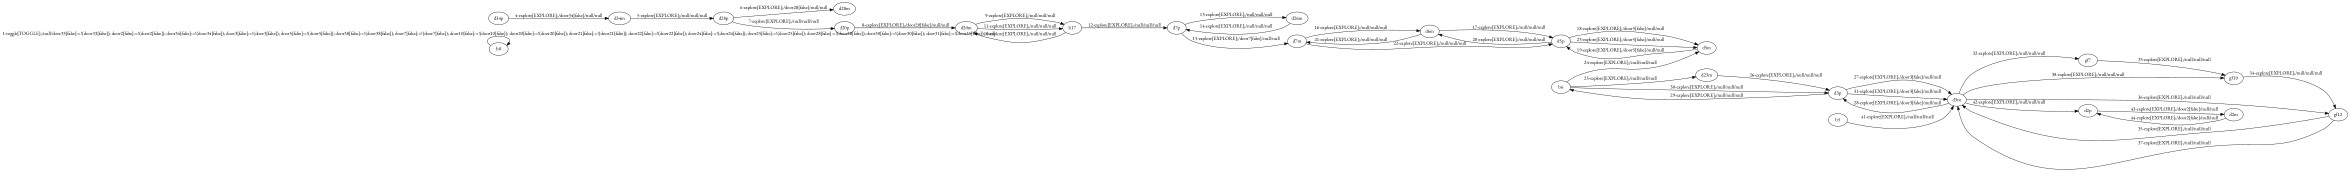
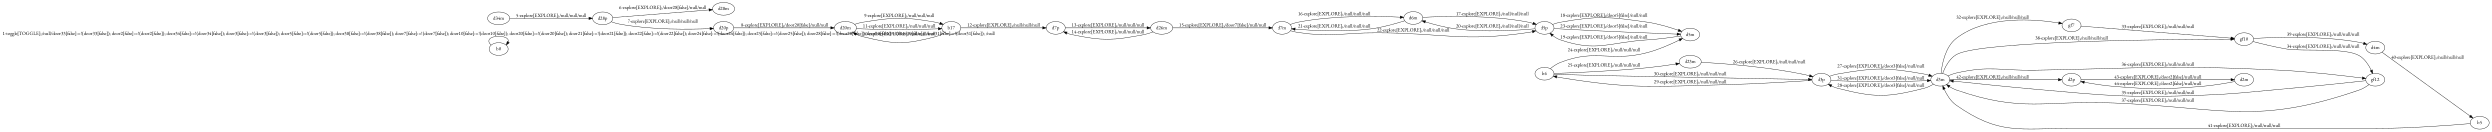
  digraph {
    fontname="EB Garamond"
    rankdir=LR
    node [fontname="EB Garamond"]
    edge [fontname="EB Garamond"]
    b0
-   d34p
    d34m
    d28p
    d28m
    d20p
    d20m
    b17
    d7p
    d26m
    d7m
    d6m
    d5p
    d5m
    b6
    d23m
    d3p
    d3m
    gf7
    gf10
    gf12
    d2p
+   d4m
    d2m
    b5
    b0 -> b0 [label="1-toggle[TOGGLE];/null/door33[false]:=!(door33[false]); door2[false]:=!(door2[false]); door34[false]:=!(door34[false]); door3[false]:=!(door3[false]); door5[false]:=!(door5[false]); door38[false]:=!(door38[false]); door7[false]:=!(door7[false]); door10[false]:=!(door10[false]); door20[false]:=!(door20[false]); door21[false]:=!(door21[false]); door22[false]:=!(door22[false]); door24[false]:=!(door24[false]); door25[false]:=!(door25[false]); door28[false]:=!(door28[false]); door30[false]:=!(door30[false]); door31[false]:=!(door31[false]); /null"]
-   d34p -> d34m [label="4-explore[EXPLORE];/door34[false]/null/null"]
    d34m -> d28p [label="5-explore[EXPLORE];/null/null/null"]
    d28p -> d28m [label="6-explore[EXPLORE];/door28[false]/null/null"]
    d28p -> d20p [label="7-explore[EXPLORE];/null/null/null"]
    d20p -> d20m [label="8-explore[EXPLORE];/door20[false]/null/null"]
    d20m -> b17 [label="9-explore[EXPLORE];/null/null/null"]
    d20m -> b17 [label="11-explore[EXPLORE];/null/null/null"]
    b17 -> d20m [label="10-explore[EXPLORE];/null/null/null"]
    b17 -> d7p [label="12-explore[EXPLORE];/null/null/null"]
    d7p -> d26m [label="13-explore[EXPLORE];/null/null/null"]
-   d7p -> d7m [label="15-explore[EXPLORE];/door7[false]/null/null"]
+   d26m -> d7m [label="15-explore[EXPLORE];/door7[false]/null/null"]
    d26m -> d7p [label="14-explore[EXPLORE];/null/null/null"]
    d7m -> d6m [label="16-explore[EXPLORE];/null/null/null"]
    d7m -> d5p [label="22-explore[EXPLORE];/null/null/null"]
    d6m -> d7m [label="21-explore[EXPLORE];/null/null/null"]
    d6m -> d5p [label="17-explore[EXPLORE];/null/null/null"]
    d5p -> d6m [label="20-explore[EXPLORE];/null/null/null"]
    d5p -> d5m [label="18-explore[EXPLORE];/door5[false]/null/null"]
    d5p -> d5m [label="23-explore[EXPLORE];/door5[false]/null/null"]
    d5m -> d5p [label="19-explore[EXPLORE];/door5[false]/null/null"]
    b6 -> d5m [label="24-explore[EXPLORE];/null/null/null"]
    b6 -> d23m [label="25-explore[EXPLORE];/null/null/null"]
    b6 -> d3p [label="30-explore[EXPLORE];/null/null/null"]
    d23m -> d3p [label="26-explore[EXPLORE];/null/null/null"]
    d3p -> b6 [label="29-explore[EXPLORE];/null/null/null"]
    d3p -> d3m [label="27-explore[EXPLORE];/door3[false]/null/null"]
    d3p -> d3m [label="31-explore[EXPLORE];/door3[false]/null/null"]
    d3m -> d3p [label="28-explore[EXPLORE];/door3[false]/null/null"]
    d3m -> gf7 [label="32-explore[EXPLORE];/null/null/null"]
    d3m -> gf10 [label="38-explore[EXPLORE];/null/null/null"]
    d3m -> gf12 [label="36-explore[EXPLORE];/null/null/null"]
    d3m -> d2p [label="42-explore[EXPLORE];/null/null/null"]
    gf7 -> gf10 [label="33-explore[EXPLORE];/null/null/null"]
    gf10 -> gf12 [label="34-explore[EXPLORE];/null/null/null"]
+   gf10 -> d4m [label="39-explore[EXPLORE];/null/null/null"]
    gf12 -> d3m [label="35-explore[EXPLORE];/null/null/null"]
    gf12 -> d3m [label="37-explore[EXPLORE];/null/null/null"]
    d2p -> d2m [label="43-explore[EXPLORE];/door2[false]/null/null"]
+   d4m -> b5 [label="40-explore[EXPLORE];/null/null/null"]
    d2m -> d2p [label="44-explore[EXPLORE];/door2[false]/null/null"]
    b5 -> d3m [label="41-explore[EXPLORE];/null/null/null"]
  }
